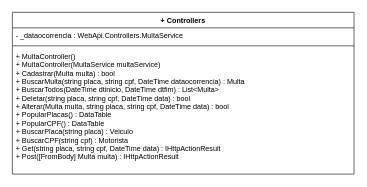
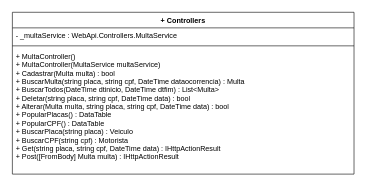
  <mxCell id="0" />
  <mxCell id="1" parent="0" />
  <mxCell id="2" value="+ Controllers" style="swimlane;fontStyle=1;align=center;verticalAlign=top;childLayout=stackLayout;horizontal=1;startSize=26;horizontalStack=0;resizeParent=1;resizeParentMax=0;resizeLast=0;collapsible=1;marginBottom=0;" parent="1" vertex="1"><mxGeometry x="20" y="20" width="570" height="270" as="geometry" /></mxCell>
- <mxCell id="3" value="- _dataocorrencia : WebApi.Controllers.MultaService" style="text;strokeColor=none;fillColor=none;align=left;verticalAlign=top;spacingLeft=4;spacingRight=4;overflow=hidden;rotatable=0;points=[[0,0.5],[1,0.5]];portConstraint=eastwest;" parent="2" vertex="1"><mxGeometry y="26" width="570" height="26" as="geometry" /></mxCell>
+ <mxCell id="3" value="- _multaService : WebApi.Controllers.MultaService" style="text;strokeColor=none;fillColor=none;align=left;verticalAlign=top;spacingLeft=4;spacingRight=4;overflow=hidden;rotatable=0;points=[[0,0.5],[1,0.5]];portConstraint=eastwest;" parent="2" vertex="1"><mxGeometry y="26" width="570" height="26" as="geometry" /></mxCell>
  <mxCell id="4" value="" style="line;strokeWidth=1;fillColor=none;align=left;verticalAlign=middle;spacingTop=-1;spacingLeft=3;spacingRight=3;rotatable=0;labelPosition=right;points=[];portConstraint=eastwest;" parent="2" vertex="1"><mxGeometry y="52" width="570" height="8" as="geometry" /></mxCell>
  <mxCell id="5" value="+ MultaController()&#10;+ MultaController(MultaService multaService)&#10;+ Cadastrar(Multa multa) : bool&#10;+ BuscarMulta(string placa, string cpf, DateTime dataocorrencia) : Multa&#10;+ BuscarTodos(DateTime dtinicio, DateTime dtfim) : List&lt;Multa&gt;&#10;+ Deletar(string placa, string cpf, DateTime data) : bool&#10;+ Alterar(Multa multa, string placa, string cpf, DateTime data) : bool&#10;+ PopularPlacas() : DataTable&#10;+ PopularCPF() : DataTable&#10;+ BuscarPlaca(string placa) : Veiculo&#10;+ BuscarCPF(string cpf) : Motorista&#10;+ Get(string placa, string cpf, DateTime data) : IHttpActionResult&#10;+ Post([FromBody] Multa multa) : IHttpActionResult&#10;" style="text;strokeColor=none;fillColor=none;align=left;verticalAlign=top;spacingLeft=4;spacingRight=4;overflow=hidden;rotatable=0;points=[[0,0.5],[1,0.5]];portConstraint=eastwest;" parent="2" vertex="1"><mxGeometry y="60" width="570" height="210" as="geometry" /></mxCell>
